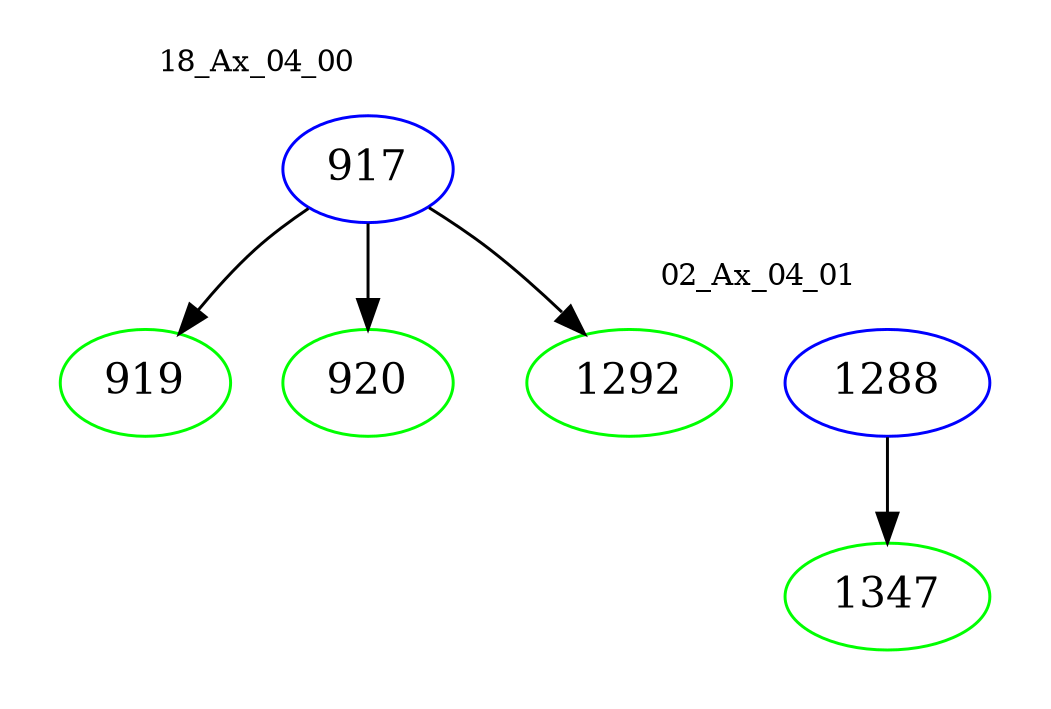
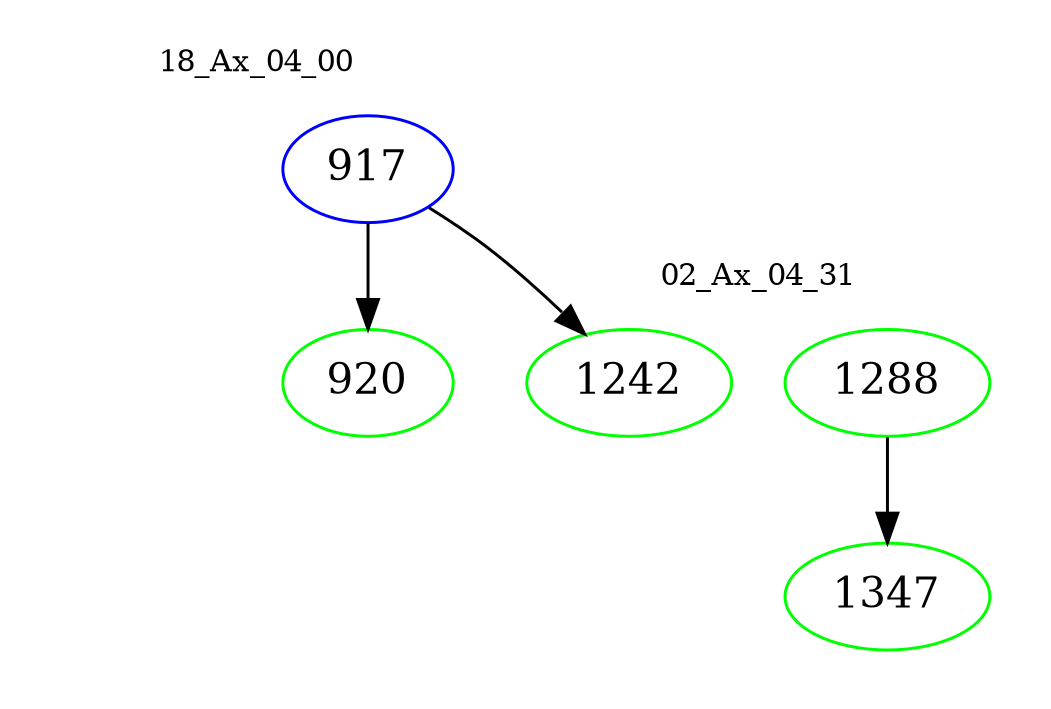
  digraph {
    node [color=green]
    edge [color=black]
-   n1 [color=blue label=1288]
-   n2 [label=1292]
+   n1 [label=1288]
+   n2 [label=1242]
    n3 [label=1347]
    n4 [color=blue label=917]
-   n5 [label=919]
    n6 [label=920]
    subgraph cluster_1 {
      color=white
      fontsize=10
-     label="02_Ax_04_01"
+     label="02_Ax_04_31"
      n1
      n2
      n3
    }
    subgraph cluster_2 {
      color=white
      fontsize=10
      label="18_Ax_04_00"
      n4
-     n5
      n6
    }
    n1 -> n3
    n4 -> n2
-   n4 -> n5
    n4 -> n6
  }
